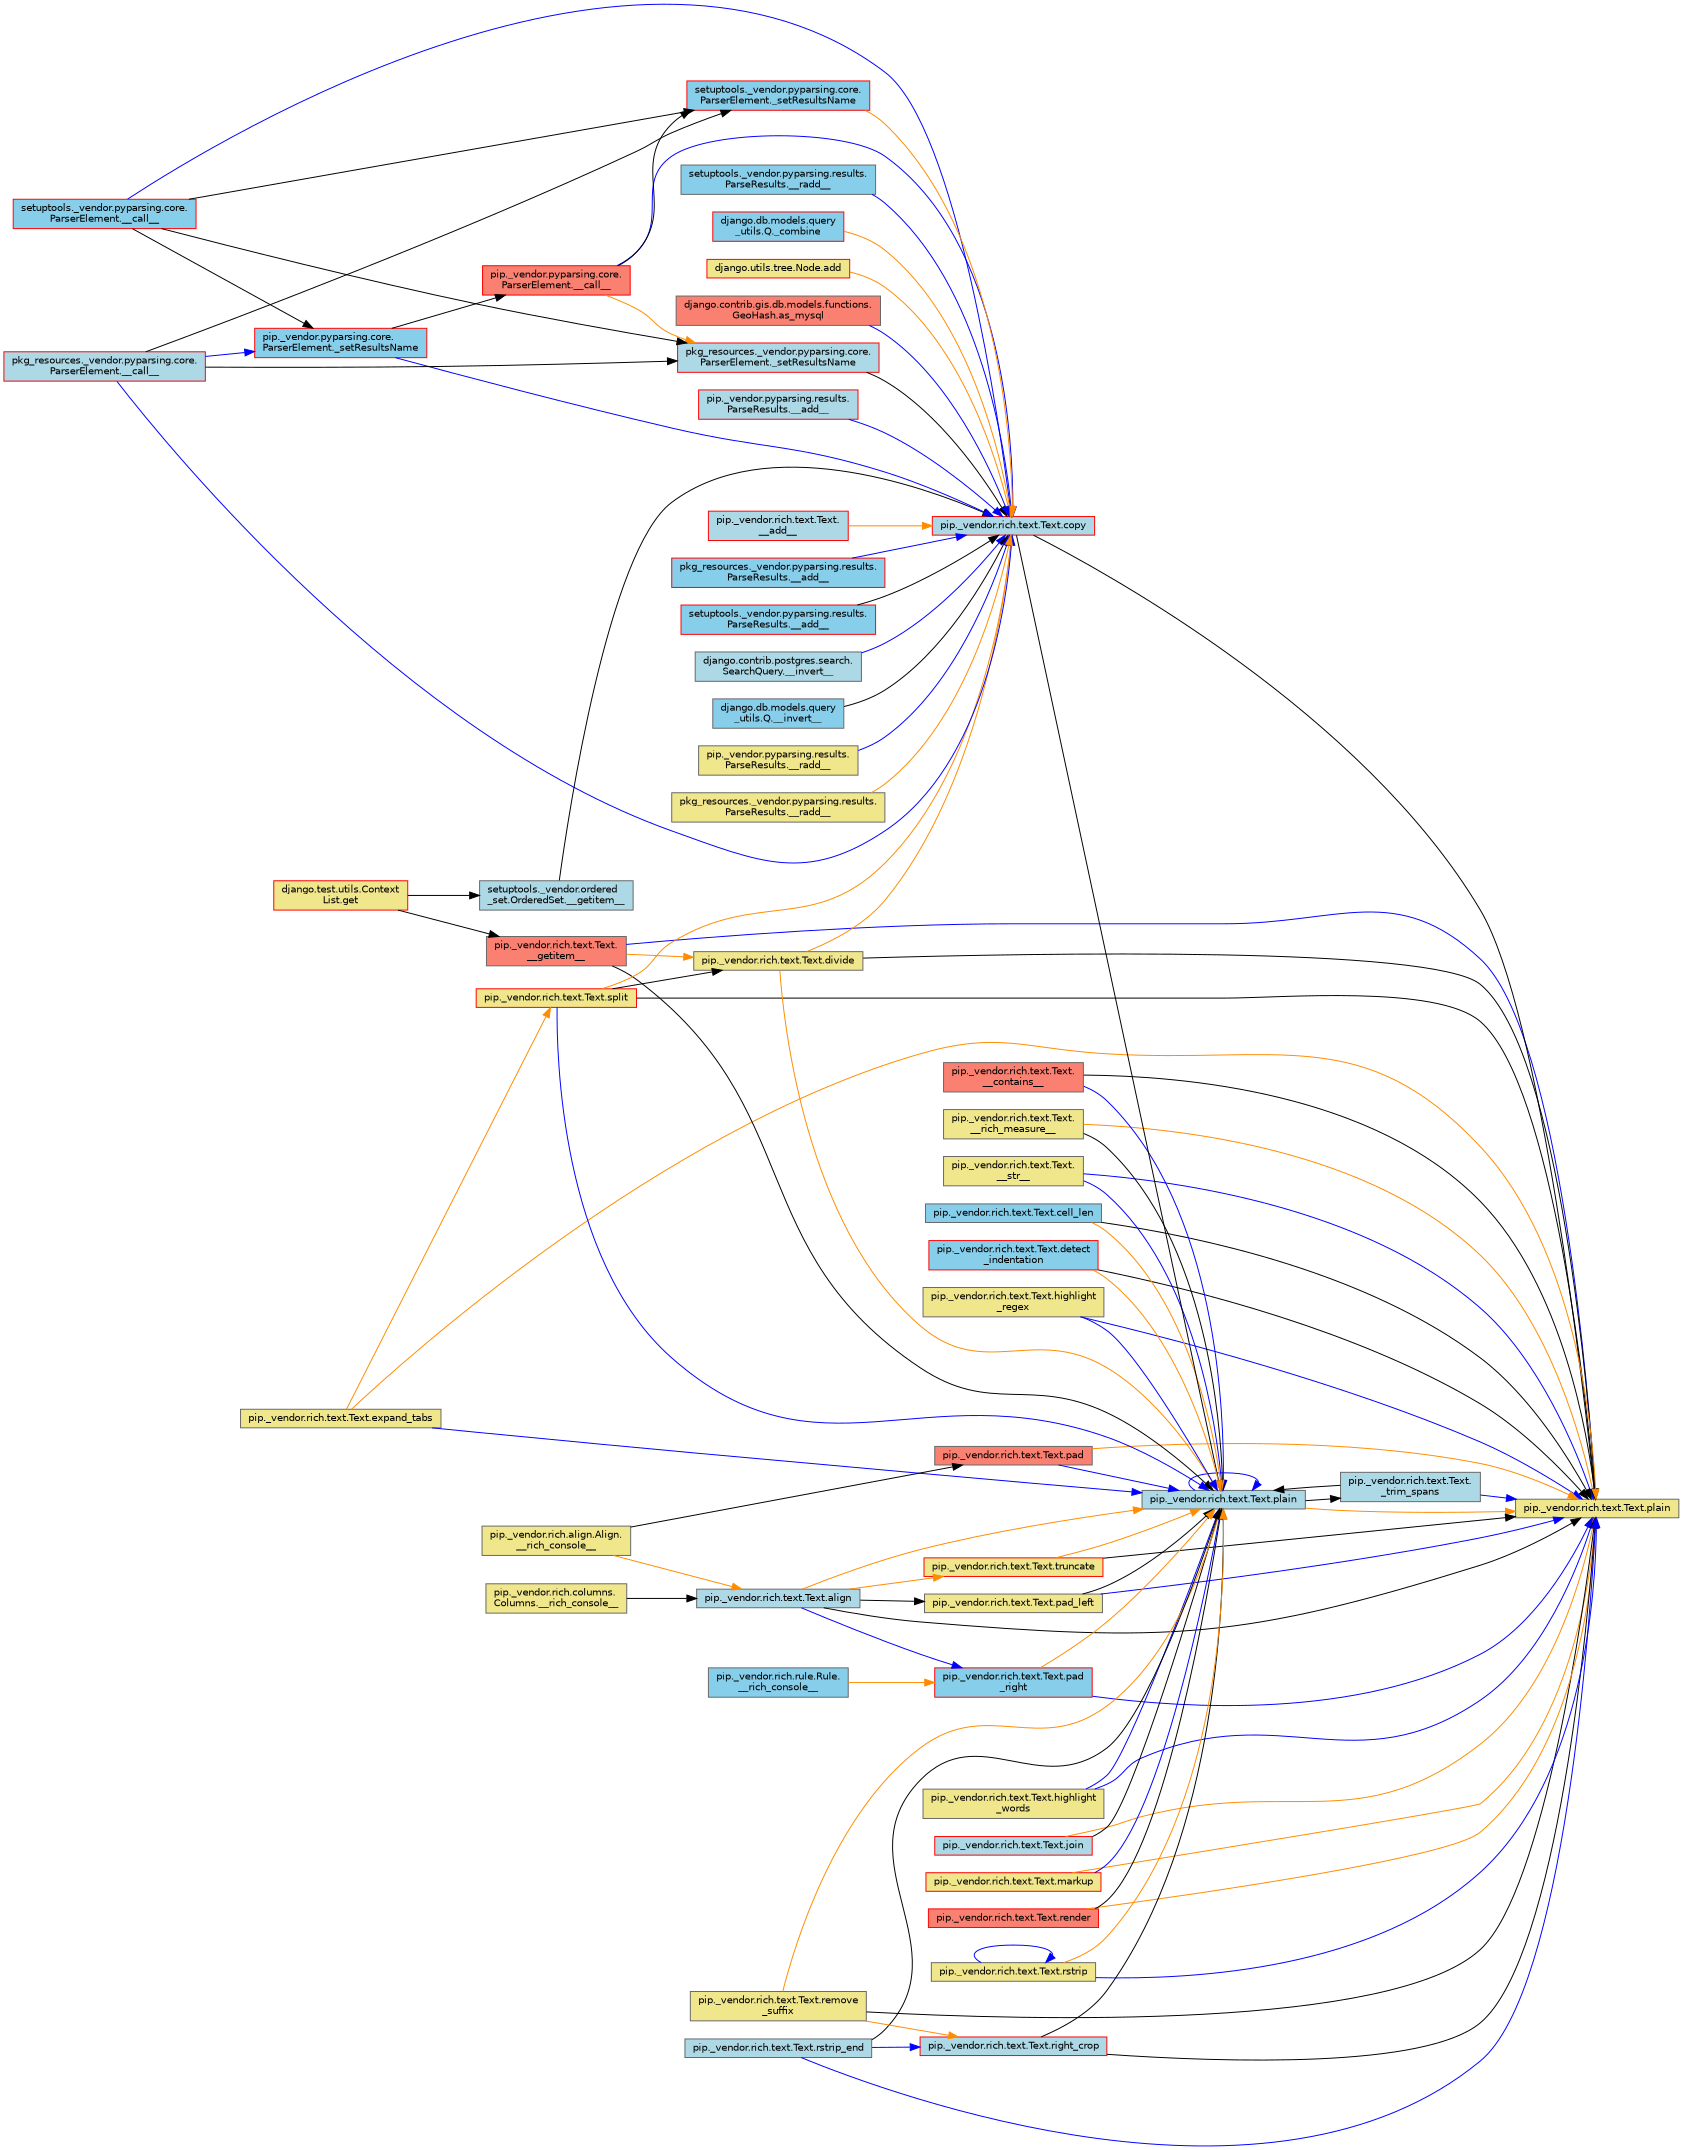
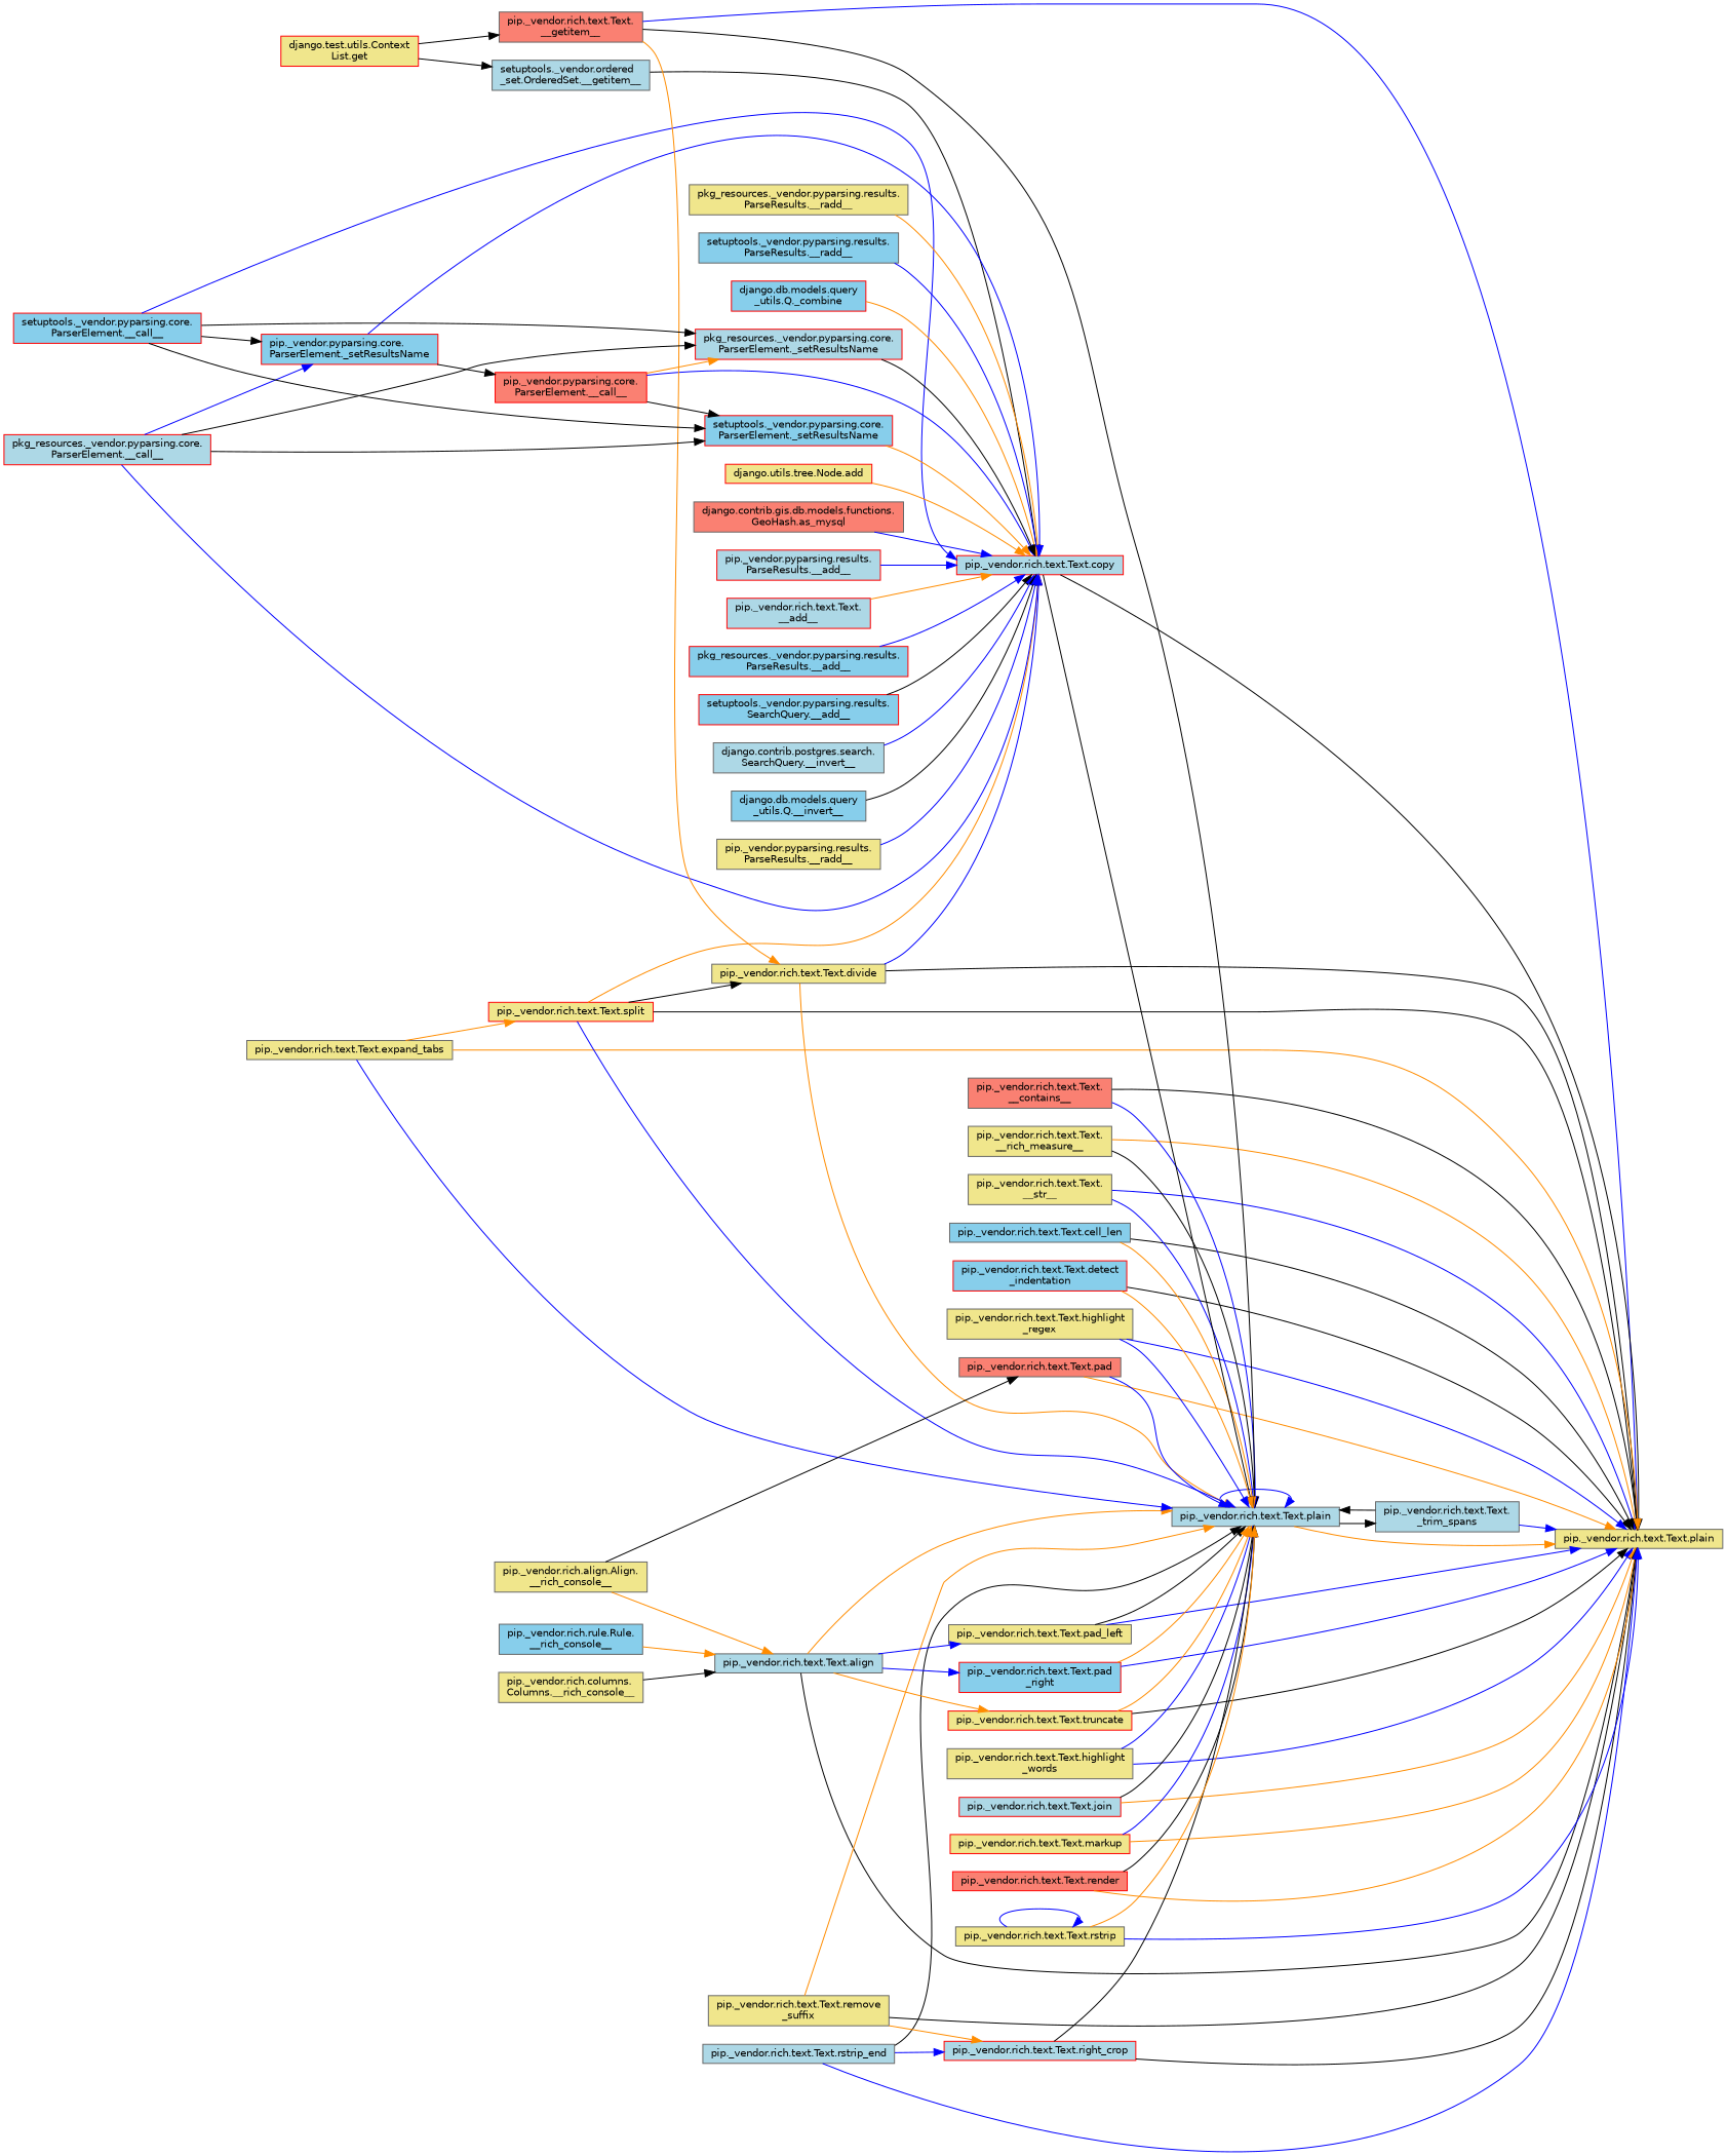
  digraph {
    rankdir=RL
    node [color=grey40 fillcolor=khaki fontname=Helvetica fontsize=10 shape=box style=filled]
    edge [color=black dir=back fontname=Helvetica fontsize=10 labelfontname=Helvetica labelfontsize=10 style=solid]
    n1 [color=gray40 fontcolor=black height=0.2 label="pip._vendor.rich.text.Text.plain" width=0.4]
    n2 [fillcolor=salmon height=0.2 label="pip._vendor.rich.text.Text.\l__contains__" width=0.4]
    n3 [fillcolor=salmon height=0.2 label="pip._vendor.rich.text.Text.\l__getitem__" width=0.4]
    n4 [height=0.2 label="pip._vendor.rich.text.Text.\l__rich_measure__" width=0.4]
    n5 [height=0.2 label="pip._vendor.rich.text.Text.\l__str__" width=0.4]
    n6 [fillcolor=lightblue height=0.2 label="pip._vendor.rich.text.Text.\l_trim_spans" width=0.4]
    n7 [fillcolor=lightblue height=0.2 label="pip._vendor.rich.text.Text.plain" width=0.4]
    n8 [fillcolor=lightblue height=0.2 label="pip._vendor.rich.text.Text.align" width=0.4]
    n9 [fillcolor=skyblue height=0.2 label="pip._vendor.rich.text.Text.cell_len" width=0.4]
    n10 [color=red fillcolor=lightblue height=0.2 label="pip._vendor.rich.text.Text.copy" width=0.4]
    n11 [height=0.2 label="pip._vendor.rich.text.Text.divide" width=0.4]
    n12 [color=red height=0.2 label="pip._vendor.rich.text.Text.split" width=0.4]
    n13 [height=0.2 label="pip._vendor.rich.text.Text.expand_tabs" width=0.4]
    n14 [color=red fillcolor=skyblue height=0.2 label="pip._vendor.rich.text.Text.detect\l_indentation" width=0.4]
    n15 [height=0.2 label="pip._vendor.rich.text.Text.highlight\l_regex" width=0.4]
    n16 [height=0.2 label="pip._vendor.rich.text.Text.highlight\l_words" width=0.4]
    n17 [color=red fillcolor=lightblue height=0.2 label="pip._vendor.rich.text.Text.join" width=0.4]
    n18 [color=red height=0.2 label="pip._vendor.rich.text.Text.markup" width=0.4]
    n19 [fillcolor=salmon height=0.2 label="pip._vendor.rich.text.Text.pad" width=0.4]
    n20 [height=0.2 label="pip._vendor.rich.text.Text.pad_left" width=0.4]
    n21 [color=red fillcolor=skyblue height=0.2 label="pip._vendor.rich.text.Text.pad\l_right" width=0.4]
    n22 [height=0.2 label="pip._vendor.rich.text.Text.remove\l_suffix" width=0.4]
    n23 [color=red fillcolor=salmon height=0.2 label="pip._vendor.rich.text.Text.render" width=0.4]
    n24 [color=red fillcolor=lightblue height=0.2 label="pip._vendor.rich.text.Text.right_crop" width=0.4]
    n25 [fillcolor=lightblue height=0.2 label="pip._vendor.rich.text.Text.rstrip_end" width=0.4]
    n26 [height=0.2 label="pip._vendor.rich.text.Text.rstrip" width=0.4]
    n27 [color=red height=0.2 label="pip._vendor.rich.text.Text.truncate" width=0.4]
    n28 [color=red height=0.2 label="django.test.utils.Context\lList.get" width=0.4]
    n29 [height=0.2 label="pip._vendor.rich.align.Align.\l__rich_console__" width=0.4]
    n30 [height=0.2 label="pip._vendor.rich.columns.\lColumns.__rich_console__" width=0.4]
    n31 [fillcolor=skyblue height=0.2 label="pip._vendor.rich.rule.Rule.\l__rich_console__" width=0.4]
    n32 [color=red fillcolor=lightblue height=0.2 label="pip._vendor.pyparsing.results.\lParseResults.__add__" width=0.4]
    n33 [color=red fillcolor=lightblue height=0.2 label="pip._vendor.rich.text.Text.\l__add__" width=0.4]
    n34 [color=red fillcolor=skyblue height=0.2 label="pkg_resources._vendor.pyparsing.results.\lParseResults.__add__" width=0.4]
-   n35 [color=red fillcolor=skyblue height=0.2 label="setuptools._vendor.pyparsing.results.\lParseResults.__add__" width=0.4]
+   n35 [color=red fillcolor=skyblue height=0.2 label="setuptools._vendor.pyparsing.results.\lSearchQuery.__add__" width=0.4]
    n36 [color=red fillcolor=salmon height=0.2 label="pip._vendor.pyparsing.core.\lParserElement.__call__" width=0.4]
    n37 [color=red fillcolor=lightblue height=0.2 label="pkg_resources._vendor.pyparsing.core.\lParserElement.__call__" width=0.4]
    n38 [color=red fillcolor=skyblue height=0.2 label="setuptools._vendor.pyparsing.core.\lParserElement.__call__" width=0.4]
    n39 [fillcolor=lightblue height=0.2 label="setuptools._vendor.ordered\l_set.OrderedSet.__getitem__" width=0.4]
    n40 [fillcolor=lightblue height=0.2 label="django.contrib.postgres.search.\lSearchQuery.__invert__" width=0.4]
    n41 [fillcolor=skyblue height=0.2 label="django.db.models.query\l_utils.Q.__invert__" width=0.4]
    n42 [height=0.2 label="pip._vendor.pyparsing.results.\lParseResults.__radd__" width=0.4]
    n43 [height=0.2 label="pkg_resources._vendor.pyparsing.results.\lParseResults.__radd__" width=0.4]
    n44 [fillcolor=skyblue height=0.2 label="setuptools._vendor.pyparsing.results.\lParseResults.__radd__" width=0.4]
    n45 [color=red fillcolor=skyblue height=0.2 label="django.db.models.query\l_utils.Q._combine" width=0.4]
    n46 [color=red fillcolor=skyblue height=0.2 label="pip._vendor.pyparsing.core.\lParserElement._setResultsName" width=0.4]
    n47 [color=red fillcolor=lightblue height=0.2 label="pkg_resources._vendor.pyparsing.core.\lParserElement._setResultsName" width=0.4]
    n48 [color=red fillcolor=skyblue height=0.2 label="setuptools._vendor.pyparsing.core.\lParserElement._setResultsName" width=0.4]
    n49 [color=red height=0.2 label="django.utils.tree.Node.add" width=0.4]
    n50 [fillcolor=salmon height=0.2 label="django.contrib.gis.db.models.functions.\lGeoHash.as_mysql" width=0.4]
    n1 -> n2
    n1 -> n3 [color=blue]
    n1 -> n4 [color=darkorange]
    n1 -> n5 [color=blue]
    n1 -> n6 [color=blue]
    n1 -> n7 [color=darkorange]
    n1 -> n8
    n1 -> n9
    n1 -> n10
    n1 -> n11
    n1 -> n12
    n1 -> n13 [color=darkorange]
    n1 -> n14
    n1 -> n15 [color=blue]
    n1 -> n16 [color=blue]
    n1 -> n17 [color=darkorange]
    n1 -> n18 [color=darkorange]
    n1 -> n19 [color=darkorange]
    n1 -> n20 [color=blue]
    n1 -> n21 [color=blue]
    n1 -> n22
    n1 -> n23 [color=darkorange]
    n1 -> n24
    n1 -> n25 [color=blue]
    n1 -> n26 [color=blue]
    n1 -> n27
    n3 -> n28
    n6 -> n7
    n7 -> n2 [color=blue]
    n7 -> n3
    n7 -> n4
    n7 -> n5 [color=blue]
    n7 -> n6
    n7 -> n7 [color=blue]
    n7 -> n8 [color=darkorange]
    n7 -> n9 [color=darkorange]
    n7 -> n10
    n7 -> n11 [color=darkorange]
    n7 -> n12 [color=blue]
    n7 -> n13 [color=blue]
    n7 -> n14 [color=darkorange]
    n7 -> n15 [color=blue]
    n7 -> n16 [color=blue]
    n7 -> n17
    n7 -> n18 [color=blue]
    n7 -> n19 [color=blue]
    n7 -> n20
    n7 -> n21 [color=darkorange]
    n7 -> n22 [color=darkorange]
    n7 -> n23
    n7 -> n24
    n7 -> n25
    n7 -> n26 [color=darkorange]
    n7 -> n27 [color=darkorange]
    n8 -> n29 [color=darkorange]
    n8 -> n30
-   n21 -> n31 [color=darkorange]
-   n10 -> n11 [color=darkorange]
+   n8 -> n31 [color=darkorange]
+   n10 -> n11 [color=blue]
    n10 -> n12 [color=darkorange]
    n10 -> n32 [color=blue]
    n10 -> n33 [color=darkorange]
    n10 -> n34 [color=blue]
    n10 -> n35
    n10 -> n36 [color=blue]
    n10 -> n37 [color=blue]
    n10 -> n38 [color=blue]
    n10 -> n39
    n10 -> n40 [color=blue]
    n10 -> n41
    n10 -> n42 [color=blue]
    n10 -> n43 [color=darkorange]
    n10 -> n44 [color=blue]
    n10 -> n45 [color=darkorange]
    n10 -> n46 [color=blue]
    n10 -> n47
    n10 -> n48 [color=darkorange]
    n10 -> n49 [color=darkorange]
    n10 -> n50 [color=blue]
    n11 -> n3 [color=darkorange]
    n11 -> n12
    n12 -> n13 [color=darkorange]
    n19 -> n29
-   n20 -> n8
+   n20 -> n8 [color=blue]
    n21 -> n8 [color=blue]
    n24 -> n22 [color=darkorange]
    n24 -> n25 [color=blue]
    n26 -> n26 [color=blue]
    n27 -> n8 [color=darkorange]
    n36 -> n46
    n39 -> n28
    n46 -> n37 [color=blue]
    n46 -> n38
    n47 -> n36 [color=darkorange]
    n47 -> n37
    n47 -> n38
    n48 -> n36
    n48 -> n37
    n48 -> n38
  }
